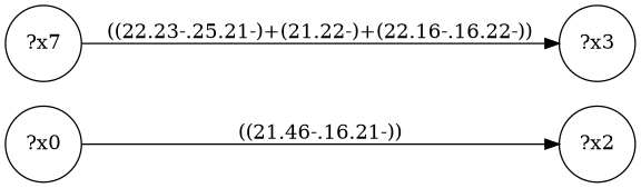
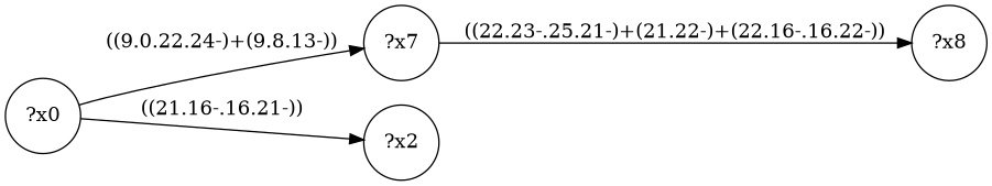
  digraph {
    rankdir=LR
    node [shape=circle]
    n1 [label="?x0"]
    n2 [label="?x7"]
    n3 [label="?x2"]
-   n4 [label="?x3"]
-   n1 -> n3 [label="((21.46-.16.21-))"]
+   n4 [label="?x8"]
+   n1 -> n2 [label="((9.0.22.24-)+(9.8.13-))"]
+   n1 -> n3 [label="((21.16-.16.21-))"]
    n2 -> n4 [label="((22.23-.25.21-)+(21.22-)+(22.16-.16.22-))"]
  }
